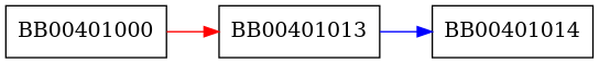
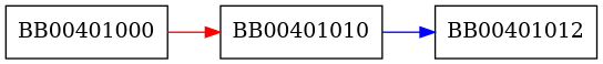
  digraph {
    rankdir=LR
    splines=ortho
    node [shape=box]
    BB00401000
-   BB00401010 [label=BB00401013]
-   BB00401012 [label=BB00401014]
+   BB00401010
+   BB00401012
    BB00401000 -> BB00401010 [color=red]
    BB00401010 -> BB00401012 [color=blue]
  }
